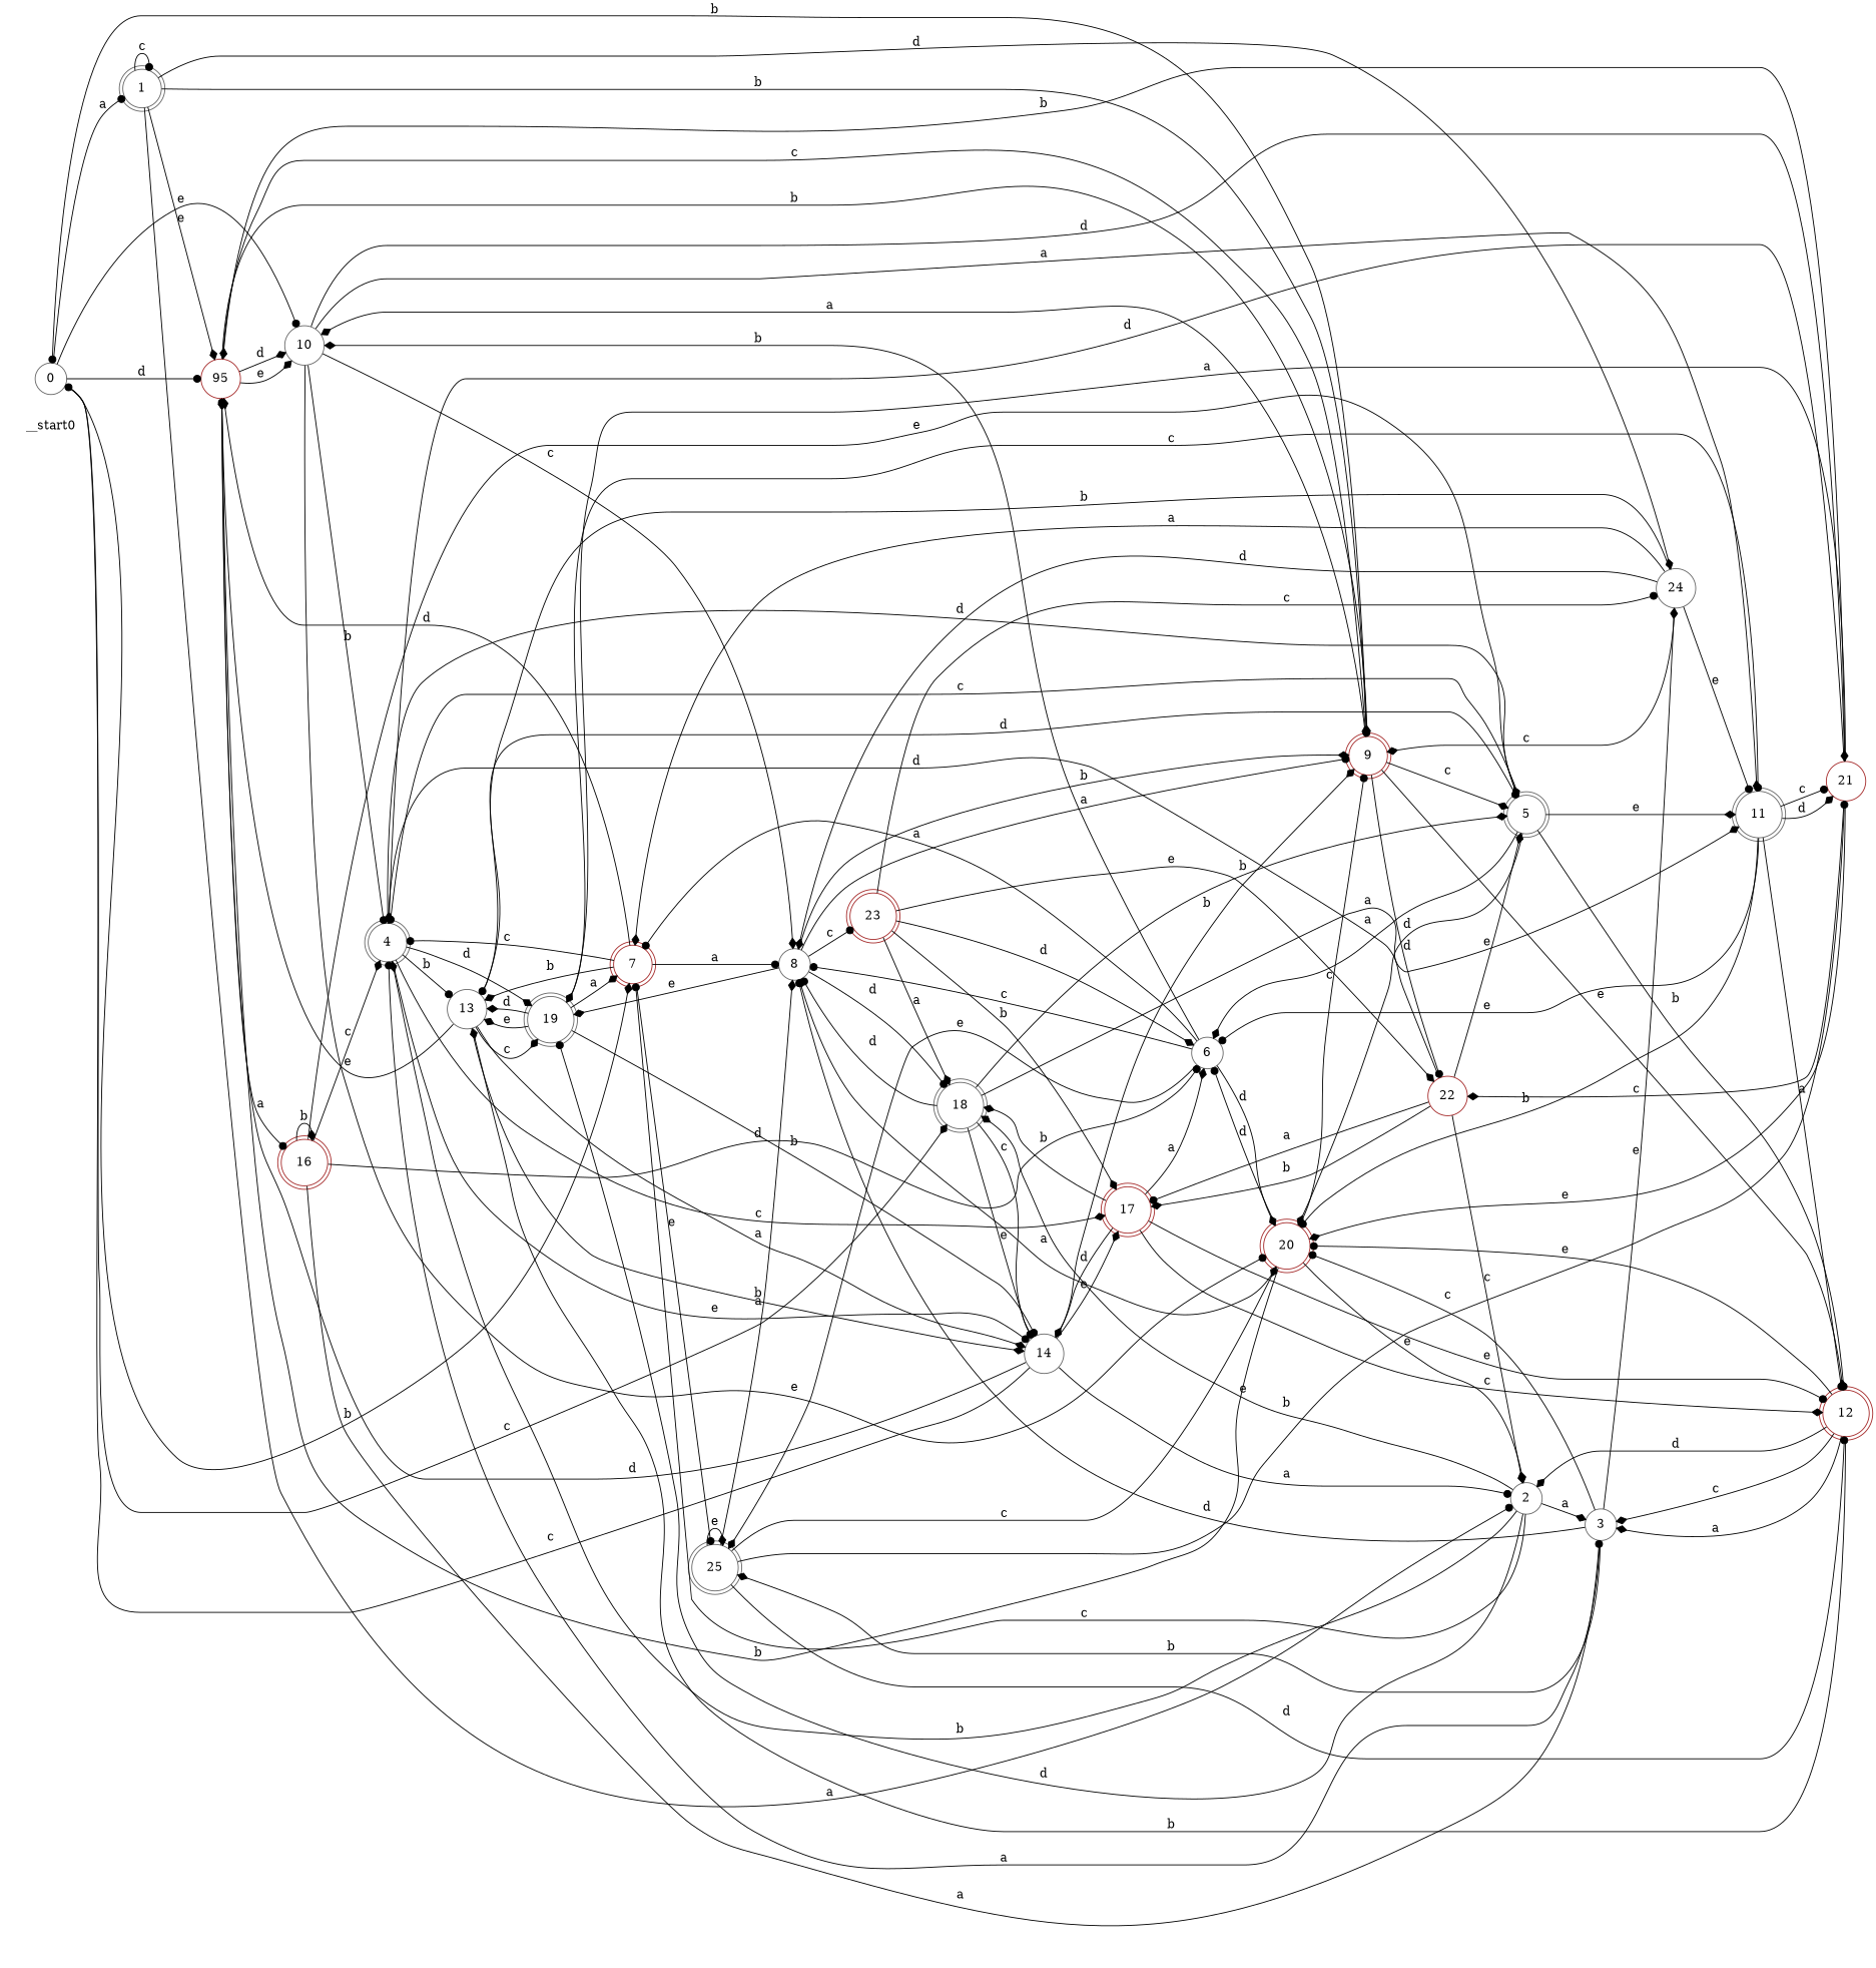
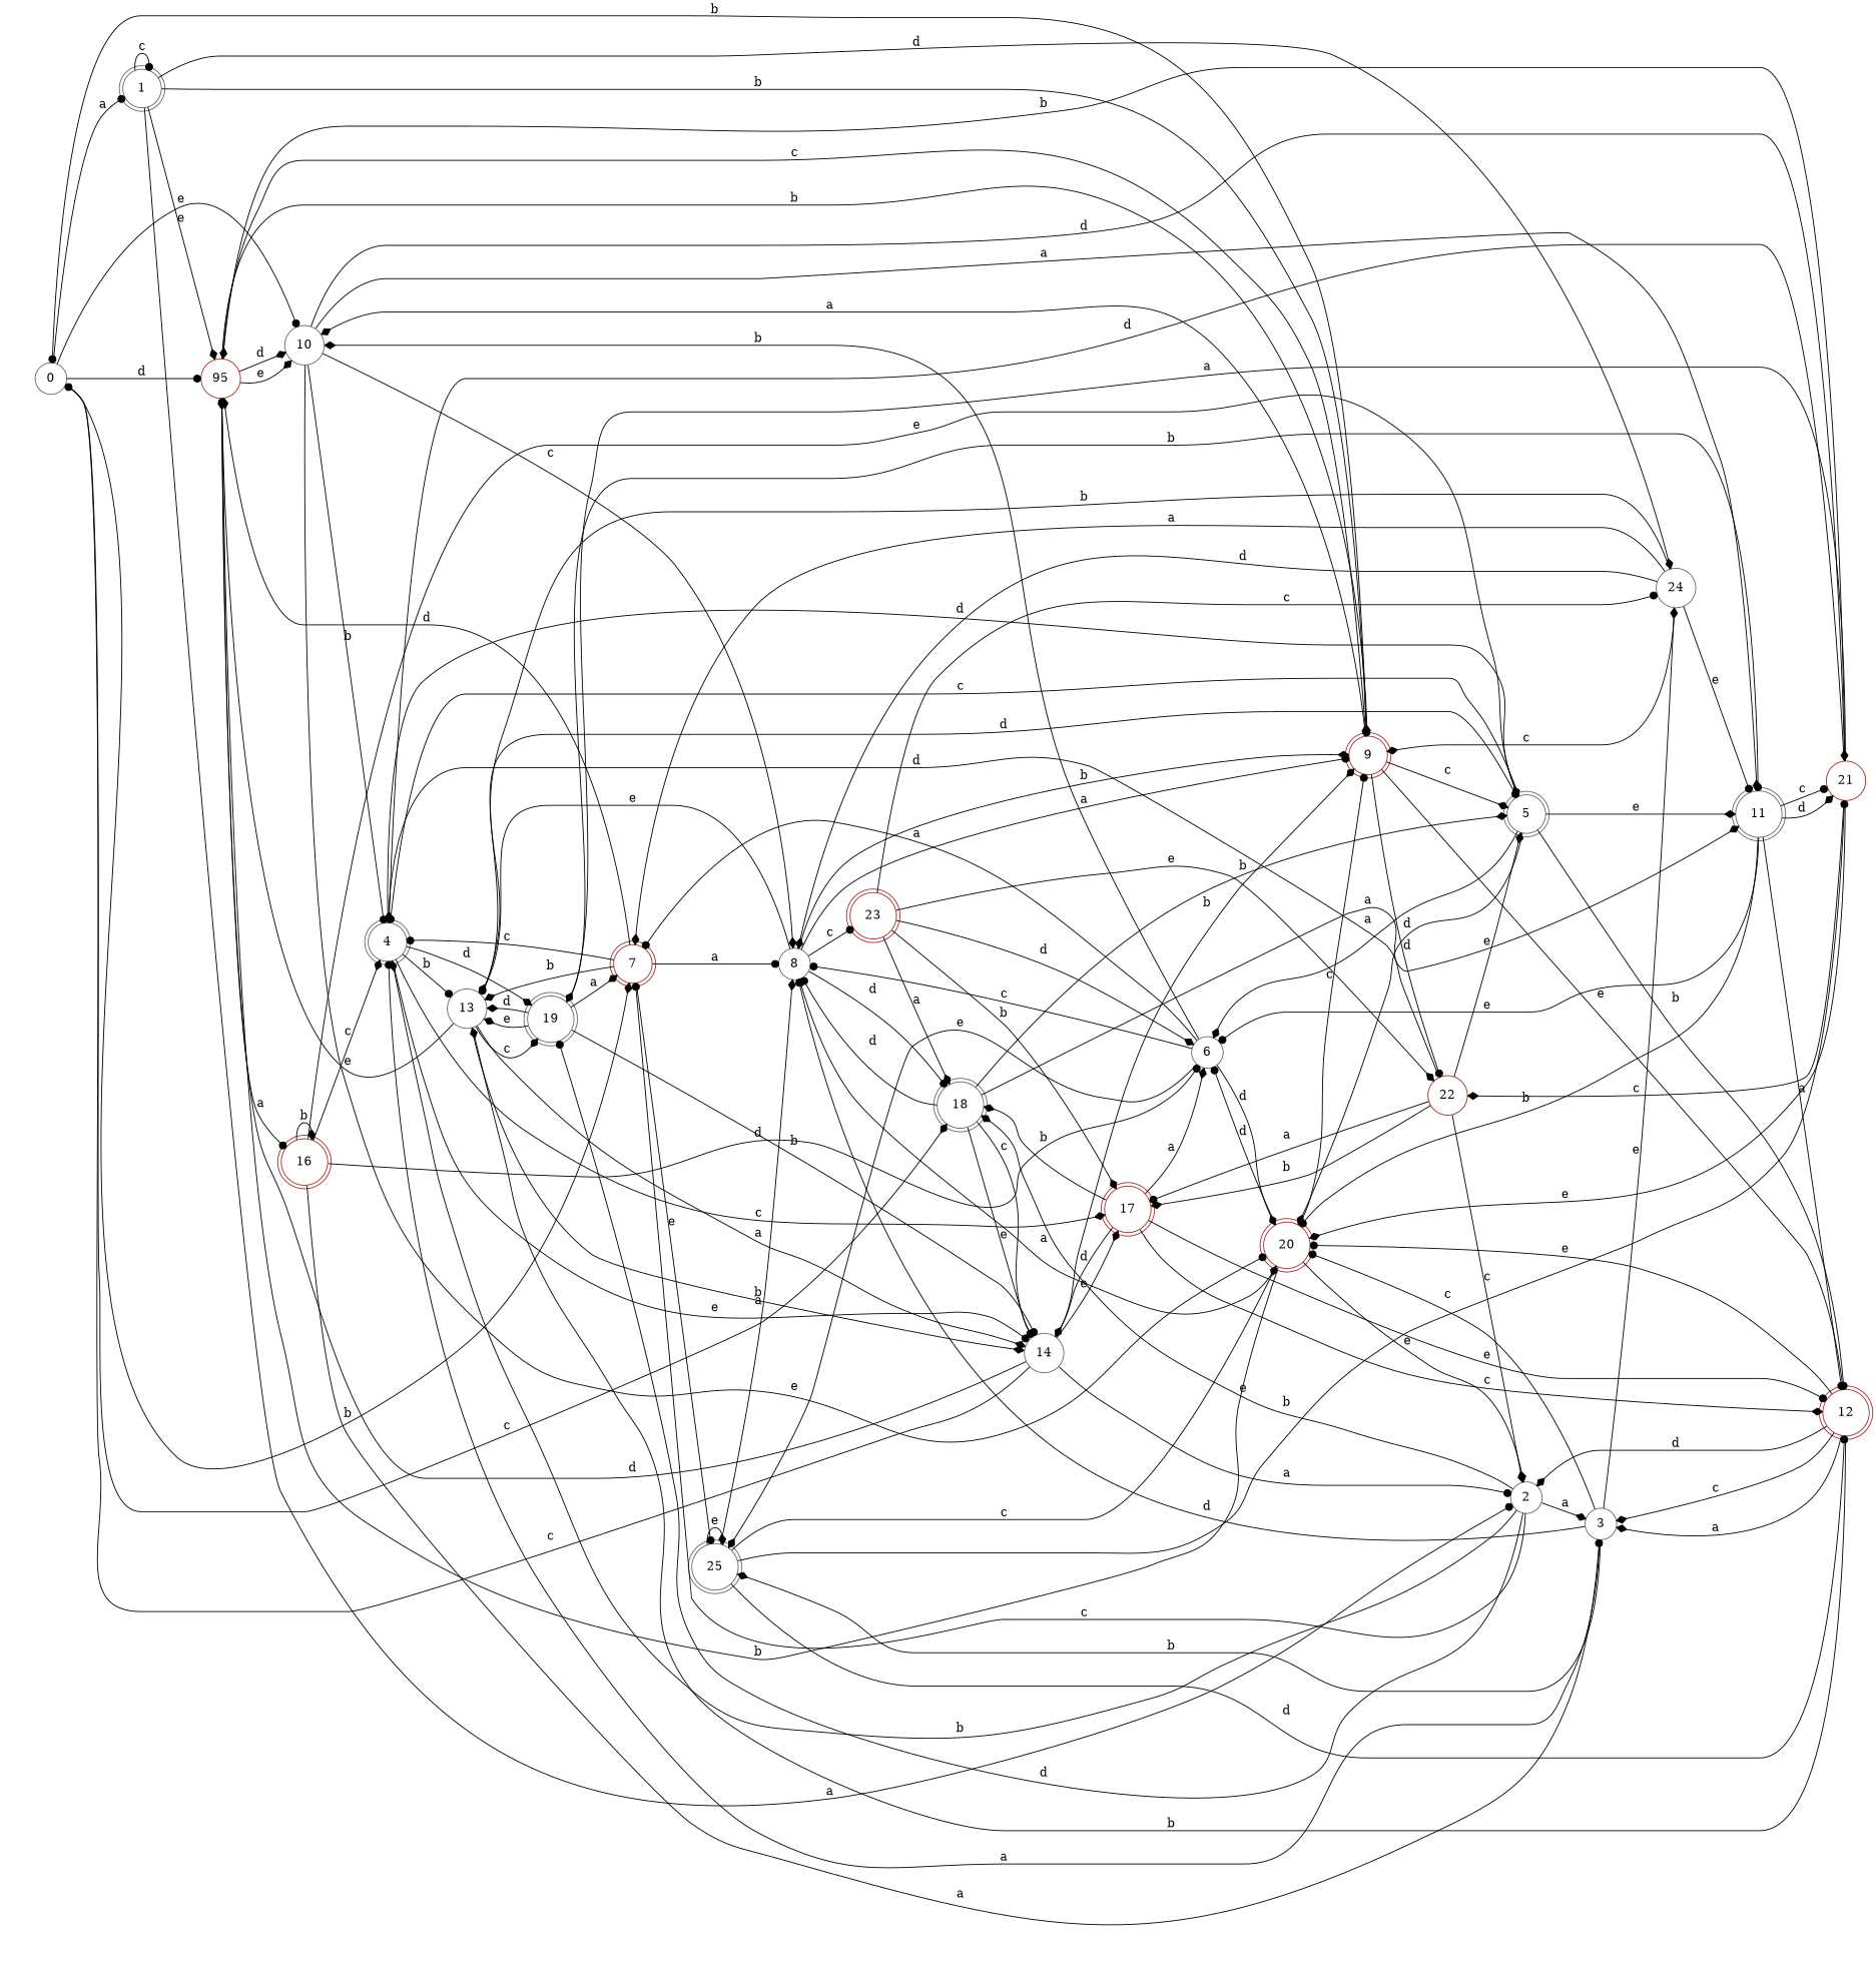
  digraph {
    rankdir=LR
    node [color=gray40 shape=doublecircle fillcolor=white style="rounded,filled"]
    edge [arrowhead=diamond]
-   __start0 [shape=none fillcolor="" style=""]
    n2 [label=0 shape=circle style=filled]
    n3 [label=1]
    n4 [color=brown label=7]
    n5 [label=10 shape=circle style=filled]
    n6 [color=brown label=95 shape=circle style=filled]
    n7 [label=18]
    n8 [label=2 shape=circle style=filled]
    n9 [color=brown label=9]
    n10 [label=24 shape=circle style=filled]
    n11 [label=4]
    n12 [label=8 shape=circle style=filled]
    n13 [label=25]
    n14 [label=13 shape=circle style=filled]
    n15 [color=brown label=20]
    n16 [label=11]
    n17 [color=brown label=21 shape=circle style=filled]
    n18 [color=brown label=16]
    n19 [label=5]
    n20 [label=14 shape=circle style=filled]
    n21 [label=3 shape=circle style=filled]
    n22 [label=19]
    n23 [color=brown label=12]
    n24 [color=brown label=22 shape=circle style=filled]
    n25 [color=brown label=17]
    n26 [color=brown label=23]
    n27 [label=6 shape=circle style=filled]
    n2 -> n3 [arrowhead=dot label=a]
    n2 -> n4 [label=b]
    n2 -> n5 [arrowhead=dot label=e]
    n2 -> n6 [arrowhead=dot label=d]
    n2 -> n7 [label=c]
    n3 -> n3 [arrowhead=dot label=c]
    n3 -> n6 [label=e]
    n3 -> n8 [arrowhead=dot label=a]
    n3 -> n9 [arrowhead=dot label=b]
    n3 -> n10 [label=d]
    n4 -> n6 [label=d]
    n4 -> n11 [arrowhead=dot label=c]
    n4 -> n12 [arrowhead=dot label=a]
    n4 -> n13 [arrowhead=dot label=e]
    n4 -> n14 [label=b]
    n5 -> n11 [arrowhead=dot label=b]
    n5 -> n12 [label=c]
    n5 -> n15 [arrowhead=dot label=e]
    n5 -> n16 [label=a]
    n5 -> n17 [label=d]
    n6 -> n5 [label=d]
    n6 -> n5 [label=e]
    n6 -> n9 [label=b]
    n6 -> n9 [label=c]
    n6 -> n18 [arrowhead=dot label=a]
    n7 -> n12 [arrowhead=dot label=d]
    n7 -> n16 [label=a]
    n7 -> n19 [label=b]
    n7 -> n20 [arrowhead=dot label=c]
    n7 -> n20 [arrowhead=dot label=e]
    n8 -> n4 [arrowhead=dot label=c]
    n8 -> n7 [label=e]
    n8 -> n11 [label=b]
    n8 -> n21 [label=a]
    n8 -> n22 [arrowhead=dot label=d]
    n9 -> n2 [arrowhead=dot label=b]
    n9 -> n5 [label=a]
    n9 -> n19 [label=c]
-   n9 -> n23 [label=e]
+   n9 -> n23 [arrowhead=dot label=e]
    n9 -> n24 [arrowhead=dot label=d]
    n10 -> n4 [label=a]
    n10 -> n9 [label=c]
    n10 -> n12 [label=d]
    n10 -> n14 [arrowhead=dot label=b]
    n10 -> n16 [arrowhead=dot label=e]
    n11 -> n14 [arrowhead=dot label=b]
    n11 -> n19 [label=d]
    n11 -> n20 [arrowhead=dot label=e]
    n11 -> n22 [label=d]
    n11 -> n25 [label=c]
    n12 -> n7 [arrowhead=dot label=d]
    n12 -> n9 [arrowhead=dot label=a]
    n12 -> n9 [label=b]
-   n12 -> n22 [label=e]
+   n12 -> n14 [label=e]
    n12 -> n26 [arrowhead=dot label=c]
    n13 -> n12 [label=a]
    n13 -> n13 [label=e]
    n13 -> n15 [label=c]
    n13 -> n17 [arrowhead=dot label=b]
    n13 -> n23 [arrowhead=dot label=d]
    n14 -> n6 [label=e]
    n14 -> n19 [arrowhead=dot label=d]
    n14 -> n20 [label=a]
    n14 -> n20 [label=b]
    n14 -> n22 [label=c]
    n15 -> n6 [arrowhead=dot label=b]
    n15 -> n8 [label=e]
    n15 -> n9 [arrowhead=dot label=c]
    n15 -> n12 [arrowhead=dot label=a]
    n15 -> n27 [arrowhead=dot label=d]
    n16 -> n15 [arrowhead=dot label=b]
    n16 -> n17 [arrowhead=dot label=c]
    n16 -> n17 [label=d]
    n16 -> n23 [arrowhead=dot label=a]
    n16 -> n27 [arrowhead=dot label=e]
    n17 -> n6 [label=b]
    n17 -> n11 [label=d]
    n17 -> n15 [label=e]
    n17 -> n22 [label=a]
    n17 -> n24 [label=c]
    n18 -> n11 [label=c]
    n18 -> n18 [label=b]
    n18 -> n19 [label=e]
    n18 -> n21 [arrowhead=dot label=a]
    n18 -> n27 [arrowhead=dot label=d]
    n19 -> n11 [arrowhead=dot label=c]
    n19 -> n15 [label=d]
    n19 -> n16 [label=e]
    n19 -> n23 [arrowhead=dot label=b]
    n19 -> n27 [label=a]
    n20 -> n2 [arrowhead=dot label=c]
    n20 -> n6 [label=d]
    n20 -> n8 [arrowhead=dot label=a]
    n20 -> n9 [label=b]
    n20 -> n25 [label=e]
    n21 -> n10 [label=e]
    n21 -> n11 [arrowhead=dot label=a]
    n21 -> n12 [arrowhead=dot label=d]
    n21 -> n13 [label=b]
    n21 -> n15 [arrowhead=dot label=c]
    n22 -> n4 [label=a]
    n22 -> n14 [label=d]
    n22 -> n14 [label=e]
-   n22 -> n16 [arrowhead=dot label=c]
+   n22 -> n16 [arrowhead=dot label=b]
    n22 -> n20 [arrowhead=dot label=b]
    n23 -> n8 [label=d]
    n23 -> n14 [label=b]
    n23 -> n15 [arrowhead=dot label=e]
    n23 -> n21 [label=a]
    n23 -> n21 [label=c]
    n24 -> n8 [label=c]
    n24 -> n11 [label=d]
    n24 -> n19 [label=e]
    n24 -> n25 [arrowhead=dot label=a]
    n24 -> n25 [label=b]
    n25 -> n7 [label=b]
    n25 -> n20 [label=d]
    n25 -> n23 [label=c]
    n25 -> n23 [arrowhead=dot label=e]
    n25 -> n27 [label=a]
    n26 -> n7 [label=a]
    n26 -> n10 [arrowhead=dot label=c]
    n26 -> n24 [label=e]
    n26 -> n25 [label=b]
    n26 -> n27 [label=d]
    n27 -> n4 [arrowhead=dot label=a]
    n27 -> n5 [label=b]
    n27 -> n12 [arrowhead=dot label=c]
    n27 -> n13 [label=e]
    n27 -> n15 [label=d]
  }
